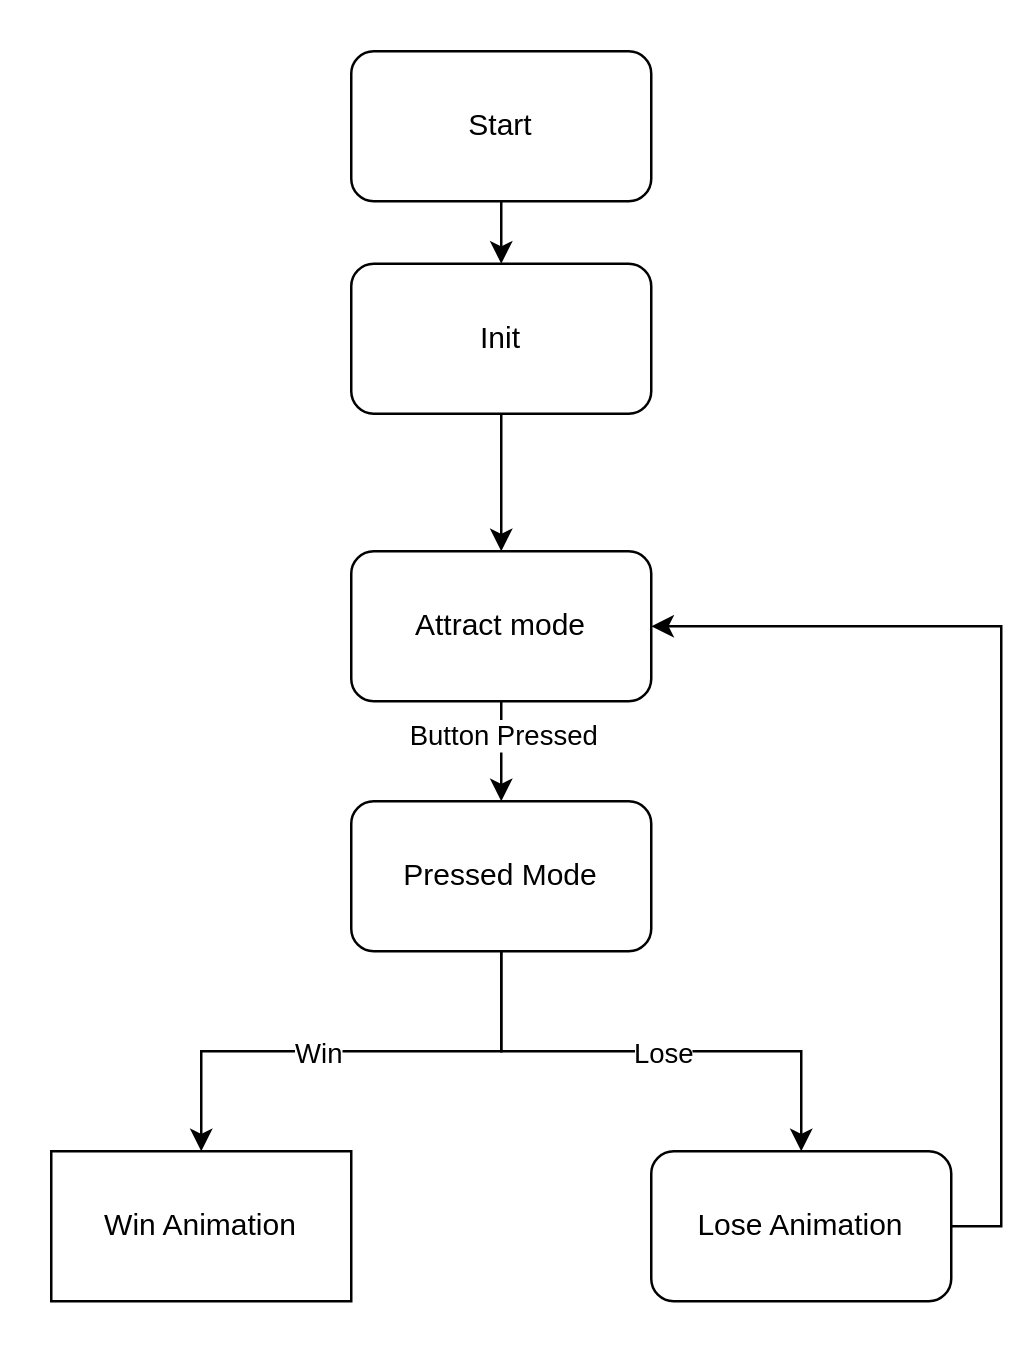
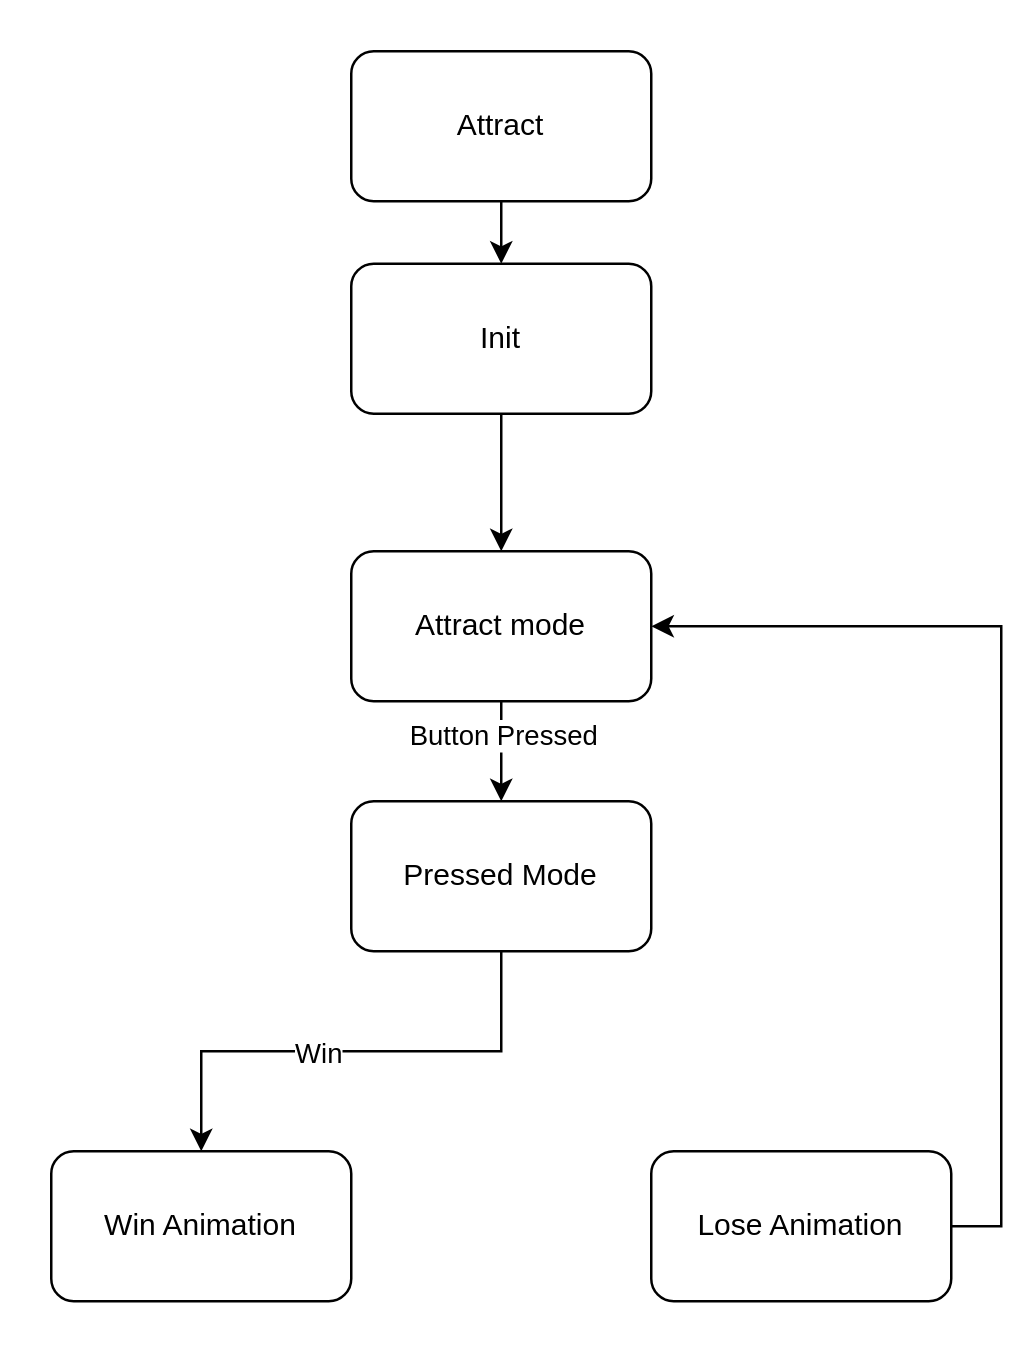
  <mxCell id="0" />
  <mxCell id="1" parent="0" />
  <mxCell id="2" style="edgeStyle=orthogonalEdgeStyle;rounded=0;orthogonalLoop=1;jettySize=auto;html=1;exitX=0.5;exitY=1;exitDx=0;exitDy=0;entryX=0.5;entryY=0;entryDx=0;entryDy=0;" edge="1" parent="1" source="3" target="8"><mxGeometry relative="1" as="geometry" /></mxCell>
- <mxCell id="3" value="Start" style="rounded=1;whiteSpace=wrap;html=1;" vertex="1" parent="1"><mxGeometry x="140" y="20" width="120" height="60" as="geometry" /></mxCell>
+ <mxCell id="3" value="Attract" style="rounded=1;whiteSpace=wrap;html=1;" vertex="1" parent="1"><mxGeometry x="140" y="20" width="120" height="60" as="geometry" /></mxCell>
  <mxCell id="4" style="edgeStyle=orthogonalEdgeStyle;rounded=0;orthogonalLoop=1;jettySize=auto;html=1;exitX=0.5;exitY=1;exitDx=0;exitDy=0;entryX=0.5;entryY=0;entryDx=0;entryDy=0;" edge="1" parent="1" source="6" target="13"><mxGeometry relative="1" as="geometry" /></mxCell>
  <mxCell id="5" value="Button Pressed" style="edgeLabel;html=1;align=center;verticalAlign=middle;resizable=0;points=[];" vertex="1" connectable="0" parent="4"><mxGeometry x="-0.338" y="-1" relative="1" as="geometry"><mxPoint x="1" as="offset" /></mxGeometry></mxCell>
  <mxCell id="6" value="Attract mode" style="rounded=1;whiteSpace=wrap;html=1;" vertex="1" parent="1"><mxGeometry x="140" y="220" width="120" height="60" as="geometry" /></mxCell>
  <mxCell id="7" style="edgeStyle=orthogonalEdgeStyle;rounded=0;orthogonalLoop=1;jettySize=auto;html=1;exitX=0.5;exitY=1;exitDx=0;exitDy=0;entryX=0.5;entryY=0;entryDx=0;entryDy=0;" edge="1" parent="1" source="8" target="6"><mxGeometry relative="1" as="geometry" /></mxCell>
  <mxCell id="8" value="Init" style="rounded=1;whiteSpace=wrap;html=1;" vertex="1" parent="1"><mxGeometry x="140" y="105" width="120" height="60" as="geometry" /></mxCell>
  <mxCell id="9" style="edgeStyle=orthogonalEdgeStyle;rounded=0;orthogonalLoop=1;jettySize=auto;html=1;exitX=0.5;exitY=1;exitDx=0;exitDy=0;entryX=0.5;entryY=0;entryDx=0;entryDy=0;" edge="1" parent="1" source="13" target="14"><mxGeometry relative="1" as="geometry" /></mxCell>
  <mxCell id="10" value="Win" style="edgeLabel;html=1;align=center;verticalAlign=middle;resizable=0;points=[];" vertex="1" connectable="0" parent="9"><mxGeometry x="0.136" relative="1" as="geometry"><mxPoint as="offset" /></mxGeometry></mxCell>
- <mxCell id="11" style="edgeStyle=orthogonalEdgeStyle;rounded=0;orthogonalLoop=1;jettySize=auto;html=1;exitX=0.5;exitY=1;exitDx=0;exitDy=0;entryX=0.5;entryY=0;entryDx=0;entryDy=0;" edge="1" parent="1" source="13" target="16"><mxGeometry relative="1" as="geometry" /></mxCell>
- <mxCell id="12" value="Lose" style="edgeLabel;html=1;align=center;verticalAlign=middle;resizable=0;points=[];" vertex="1" connectable="0" parent="11"><mxGeometry x="0.039" relative="1" as="geometry"><mxPoint as="offset" /></mxGeometry></mxCell>
  <mxCell id="13" value="Pressed Mode" style="rounded=1;whiteSpace=wrap;html=1;" vertex="1" parent="1"><mxGeometry x="140" y="320" width="120" height="60" as="geometry" /></mxCell>
- <mxCell id="14" value="Win Animation" style="whiteSpace=wrap;html=1;rounded=0;" vertex="1" parent="1"><mxGeometry x="20" y="460" width="120" height="60" as="geometry" /></mxCell>
+ <mxCell id="14" value="Win Animation" style="rounded=1;whiteSpace=wrap;html=1;" vertex="1" parent="1"><mxGeometry x="20" y="460" width="120" height="60" as="geometry" /></mxCell>
  <mxCell id="15" style="edgeStyle=orthogonalEdgeStyle;rounded=0;orthogonalLoop=1;jettySize=auto;html=1;exitX=1;exitY=0.5;exitDx=0;exitDy=0;entryX=1;entryY=0.5;entryDx=0;entryDy=0;" edge="1" parent="1" source="16" target="6"><mxGeometry relative="1" as="geometry" /></mxCell>
  <mxCell id="16" value="Lose Animation" style="rounded=1;whiteSpace=wrap;html=1;" vertex="1" parent="1"><mxGeometry x="260" y="460" width="120" height="60" as="geometry" /></mxCell>
